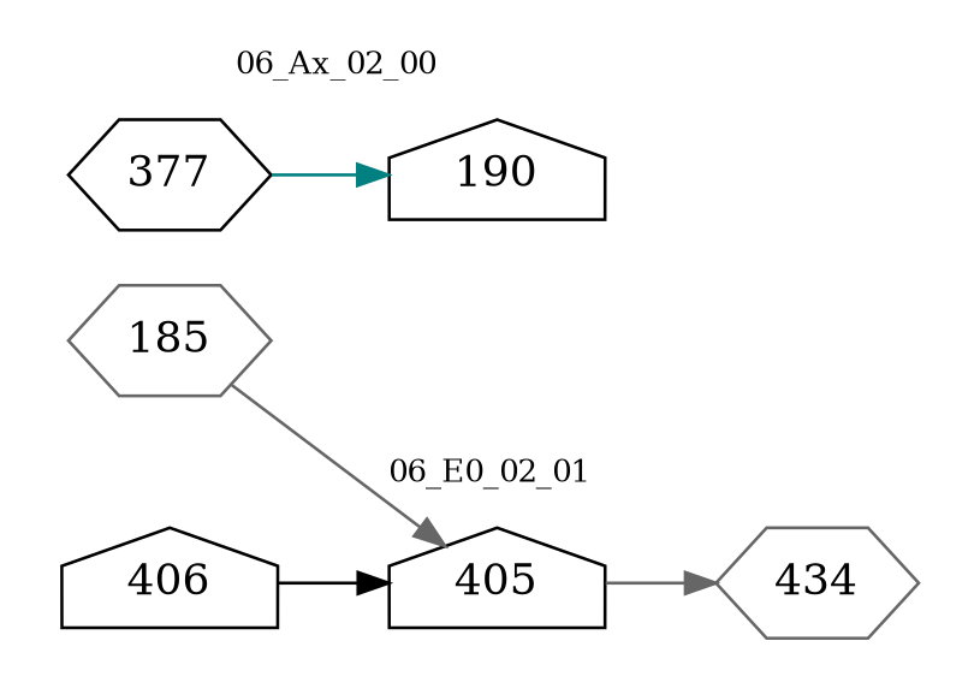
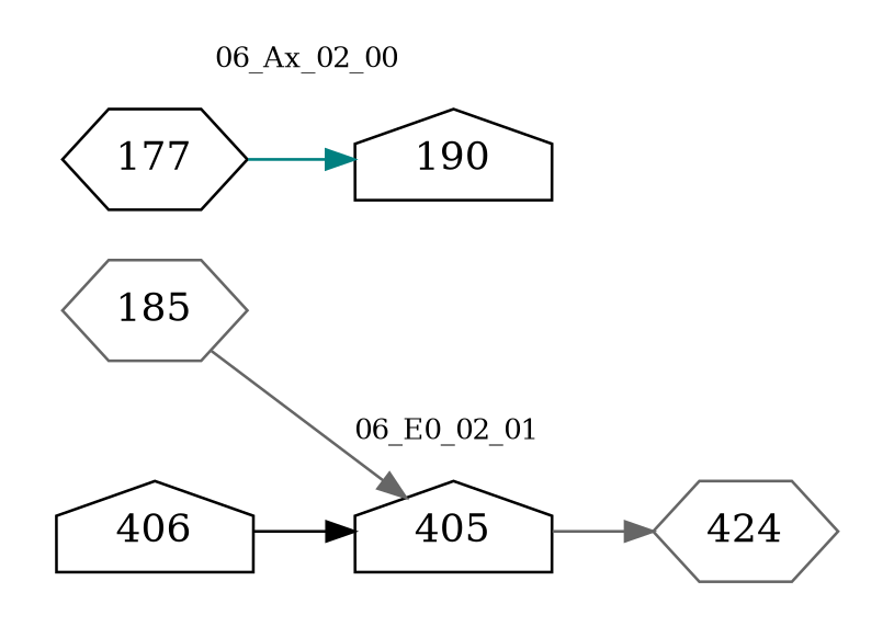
  digraph {
    rankdir=LR
    node [color=black shape=hexagon]
    edge [color=gray40]
    n1 [color=gray40 label=185]
-   n2 [label=377]
+   n2 [label=177]
    n3 [label=190 shape=house]
    n4 [label=406 shape=house]
    n5 [label=405 shape=house]
-   n6 [color=gray40 label=434]
+   n6 [color=gray40 label=424]
    subgraph cluster_1 {
      color=white
      fontsize=10
      label="06_Ax_02_00"
      n1
      n2
      n3
    }
    subgraph cluster_2 {
      color=white
      fontsize=10
      label="06_E0_02_01"
      n4
      n5
      n6
    }
    n1 -> n5
    n2 -> n3 [color=teal]
    n4 -> n5 [color=black]
    n5 -> n6
  }
